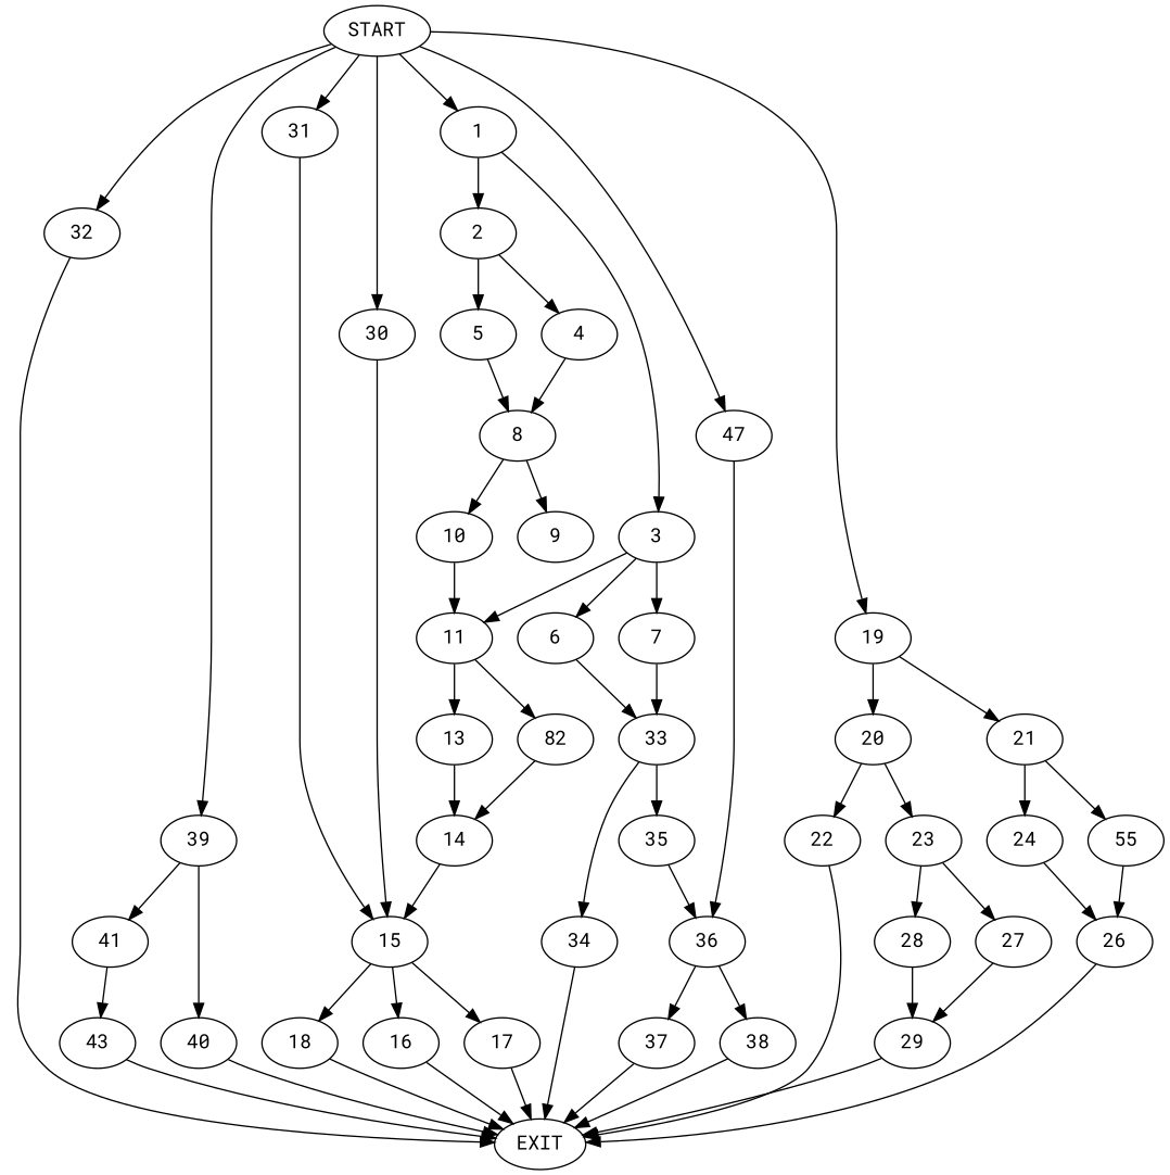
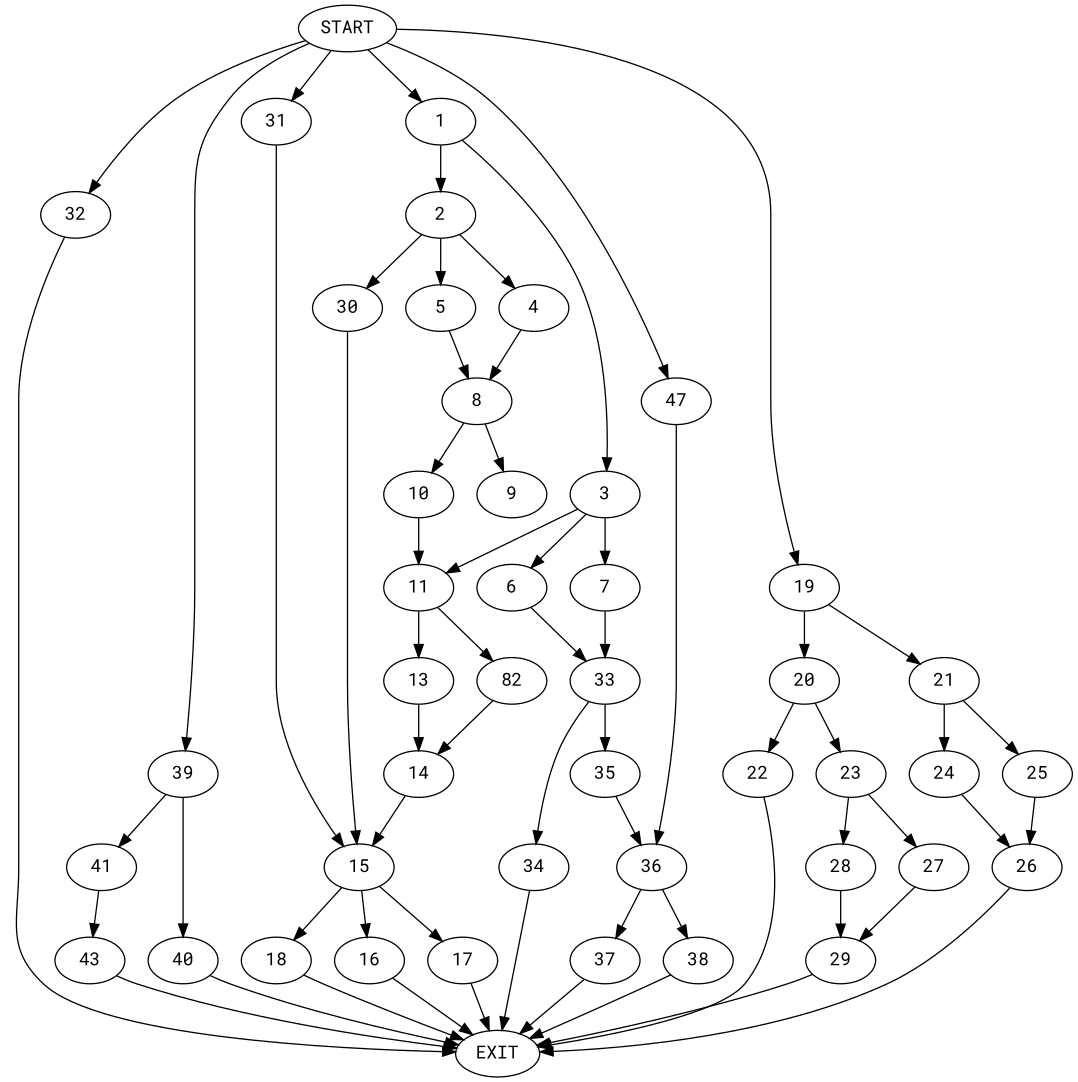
  digraph {
    fontname="Roboto Mono"
    node [fontname="Roboto Mono"]
    edge [fontname="Roboto Mono"]
    n1 [label=START]
    1
    19
    30
    31
    32
    39
    n8 [label=47]
    2
    3
    20
    21
    15
    n14 [label=EXIT]
    40
    41
    36
    4
    5
    6
    7
    11
    8
    33
    9
    10
    34
    35
    n29 [label=82]
    13
    14
    16
    17
    18
    22
    23
    24
-   25 [label=55]
+   25
    27
    28
    26
    29
    37
    38
    43
    n1 -> 1
    n1 -> 19
-   n1 -> 30
+   2 -> 30
    n1 -> 31
    n1 -> 32
    n1 -> 39
    n1 -> n8
    1 -> 2
    1 -> 3
    19 -> 20
    19 -> 21
    30 -> 15
    31 -> 15
    32 -> n14
    39 -> 40
    39 -> 41
    n8 -> 36
    2 -> 4
    2 -> 5
    3 -> 6
    3 -> 7
    3 -> 11
    20 -> 22
    20 -> 23
    21 -> 24
    21 -> 25
    15 -> 16
    15 -> 17
    15 -> 18
    40 -> n14
    41 -> 43
    36 -> 37
    36 -> 38
    4 -> 8
    5 -> 8
    6 -> 33
    7 -> 33
    11 -> n29
    11 -> 13
    8 -> 9
    8 -> 10
    33 -> 34
    33 -> 35
    10 -> 11
    34 -> n14
    35 -> 36
    n29 -> 14
    13 -> 14
    14 -> 15
    16 -> n14
    17 -> n14
    18 -> n14
    22 -> n14
    23 -> 27
    23 -> 28
    24 -> 26
    25 -> 26
    27 -> 29
    28 -> 29
    26 -> n14
    29 -> n14
    37 -> n14
    38 -> n14
    43 -> n14
  }
